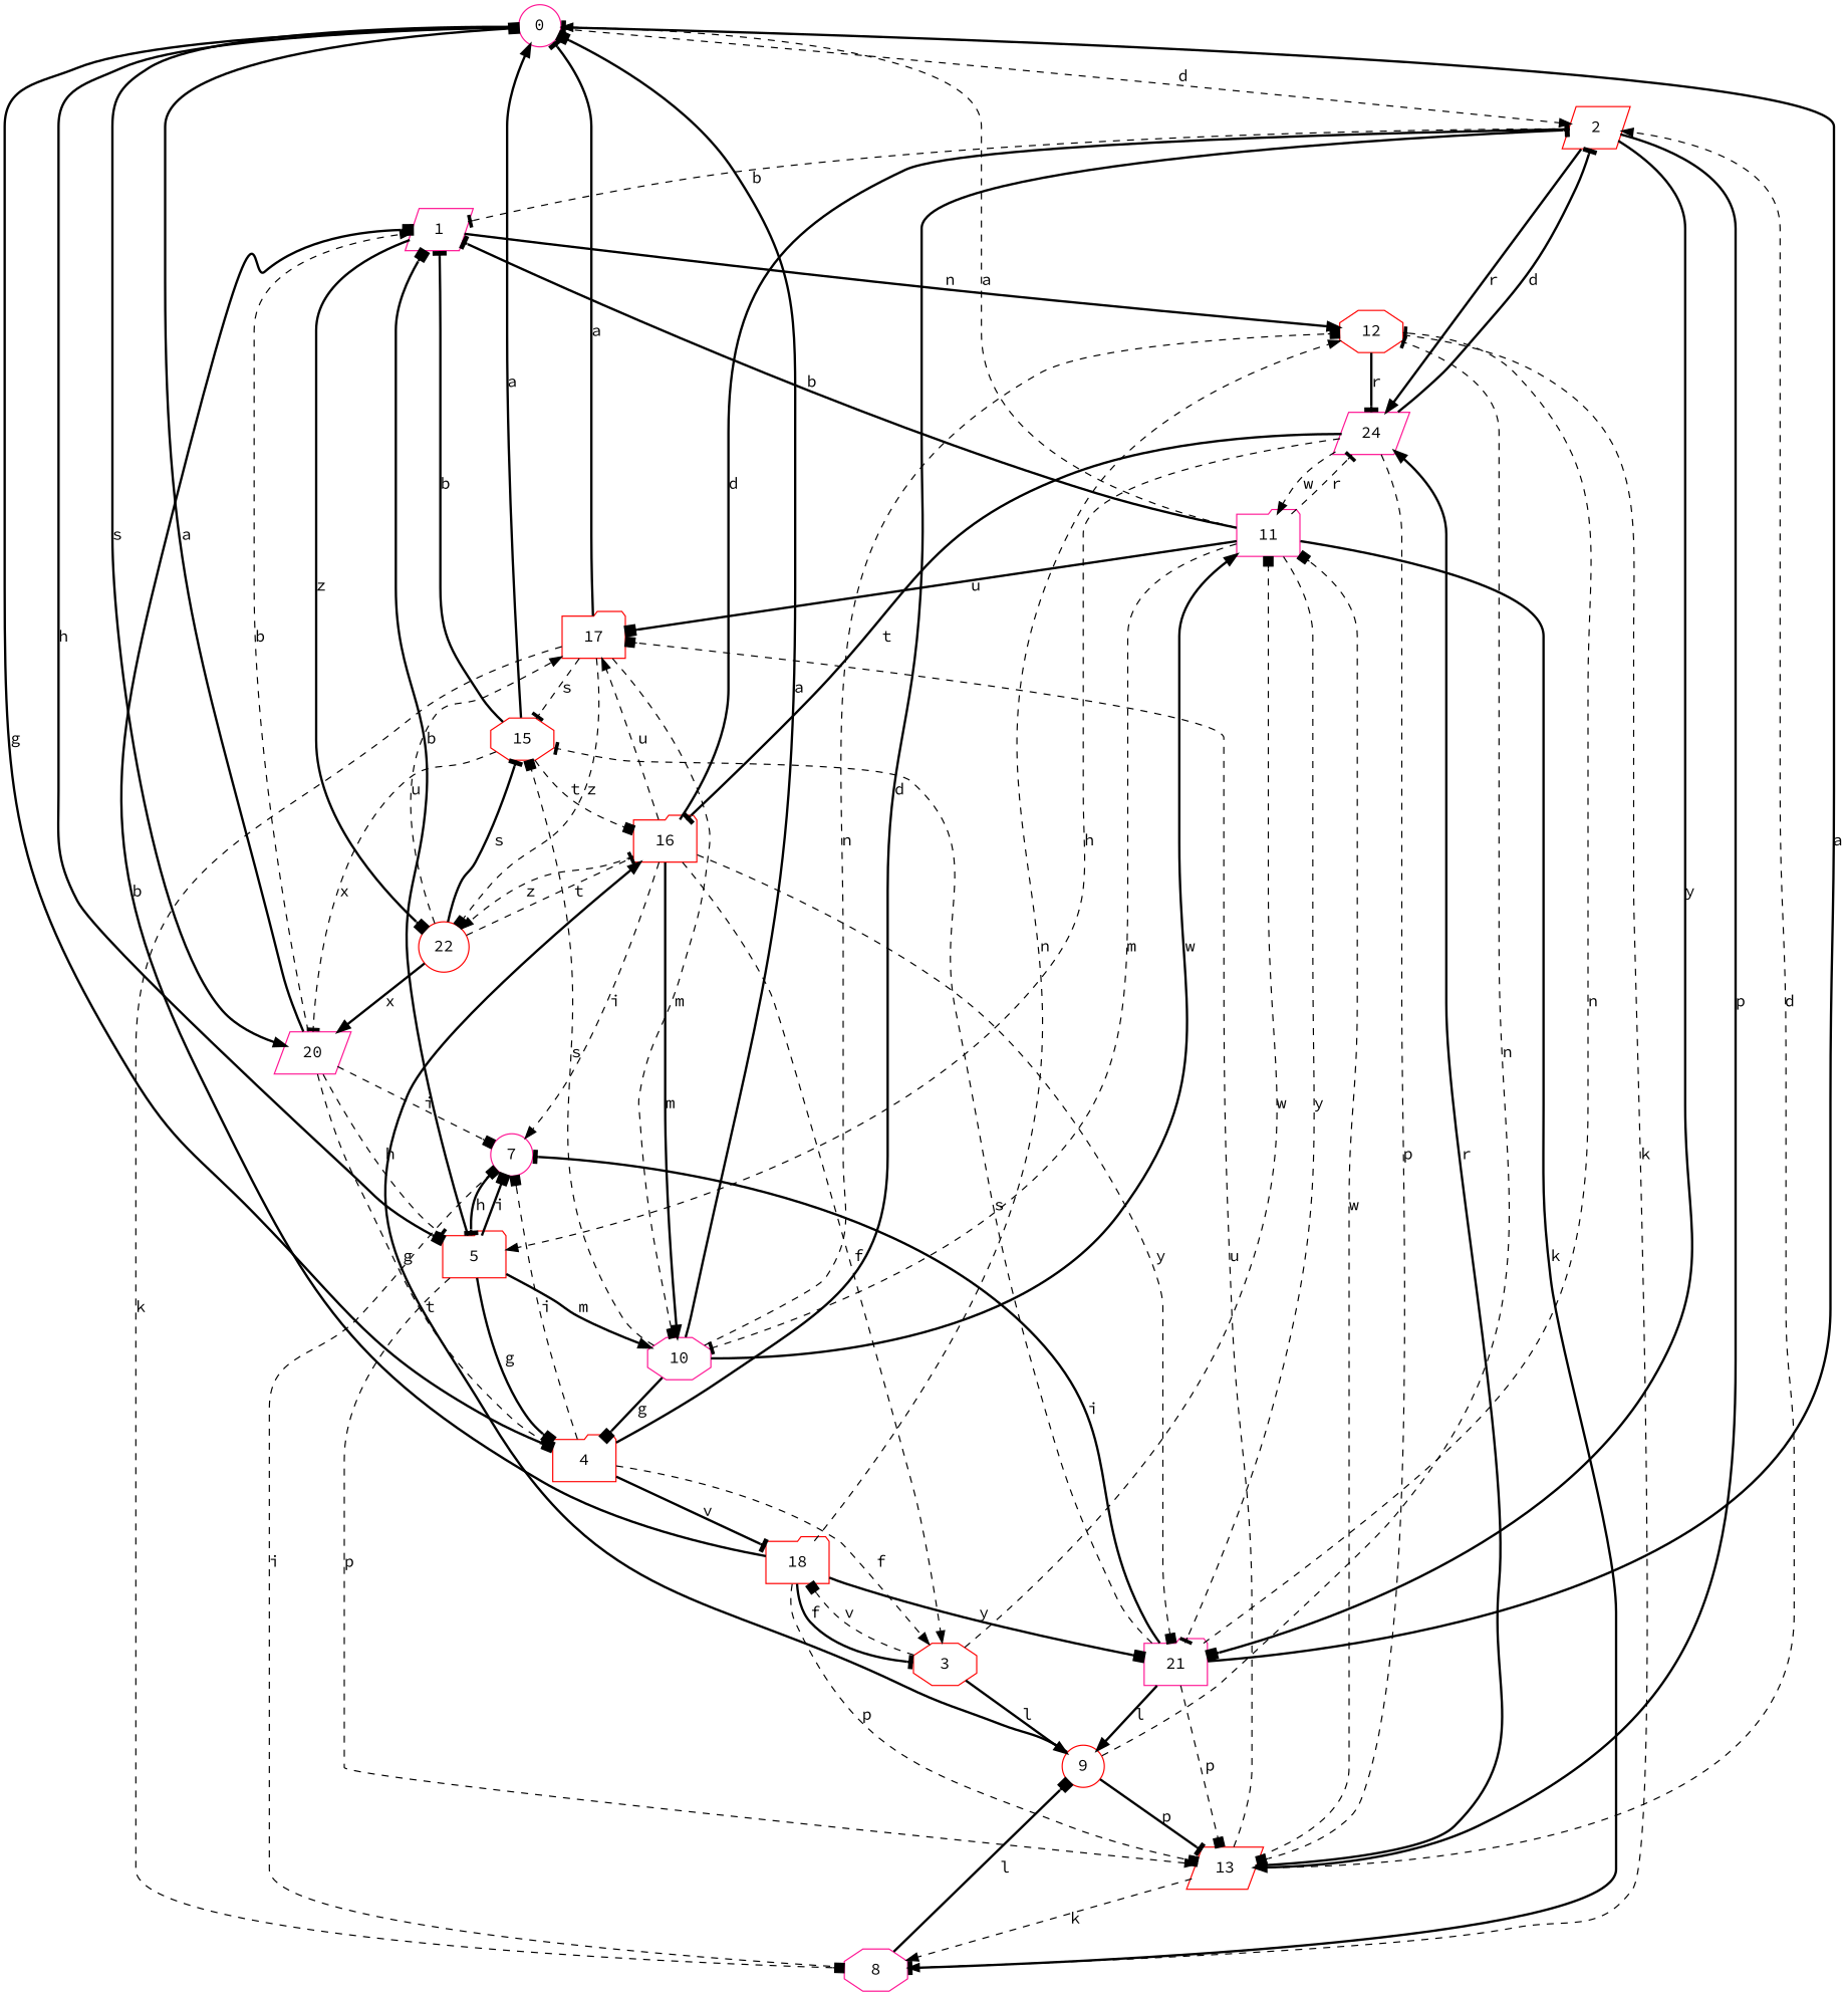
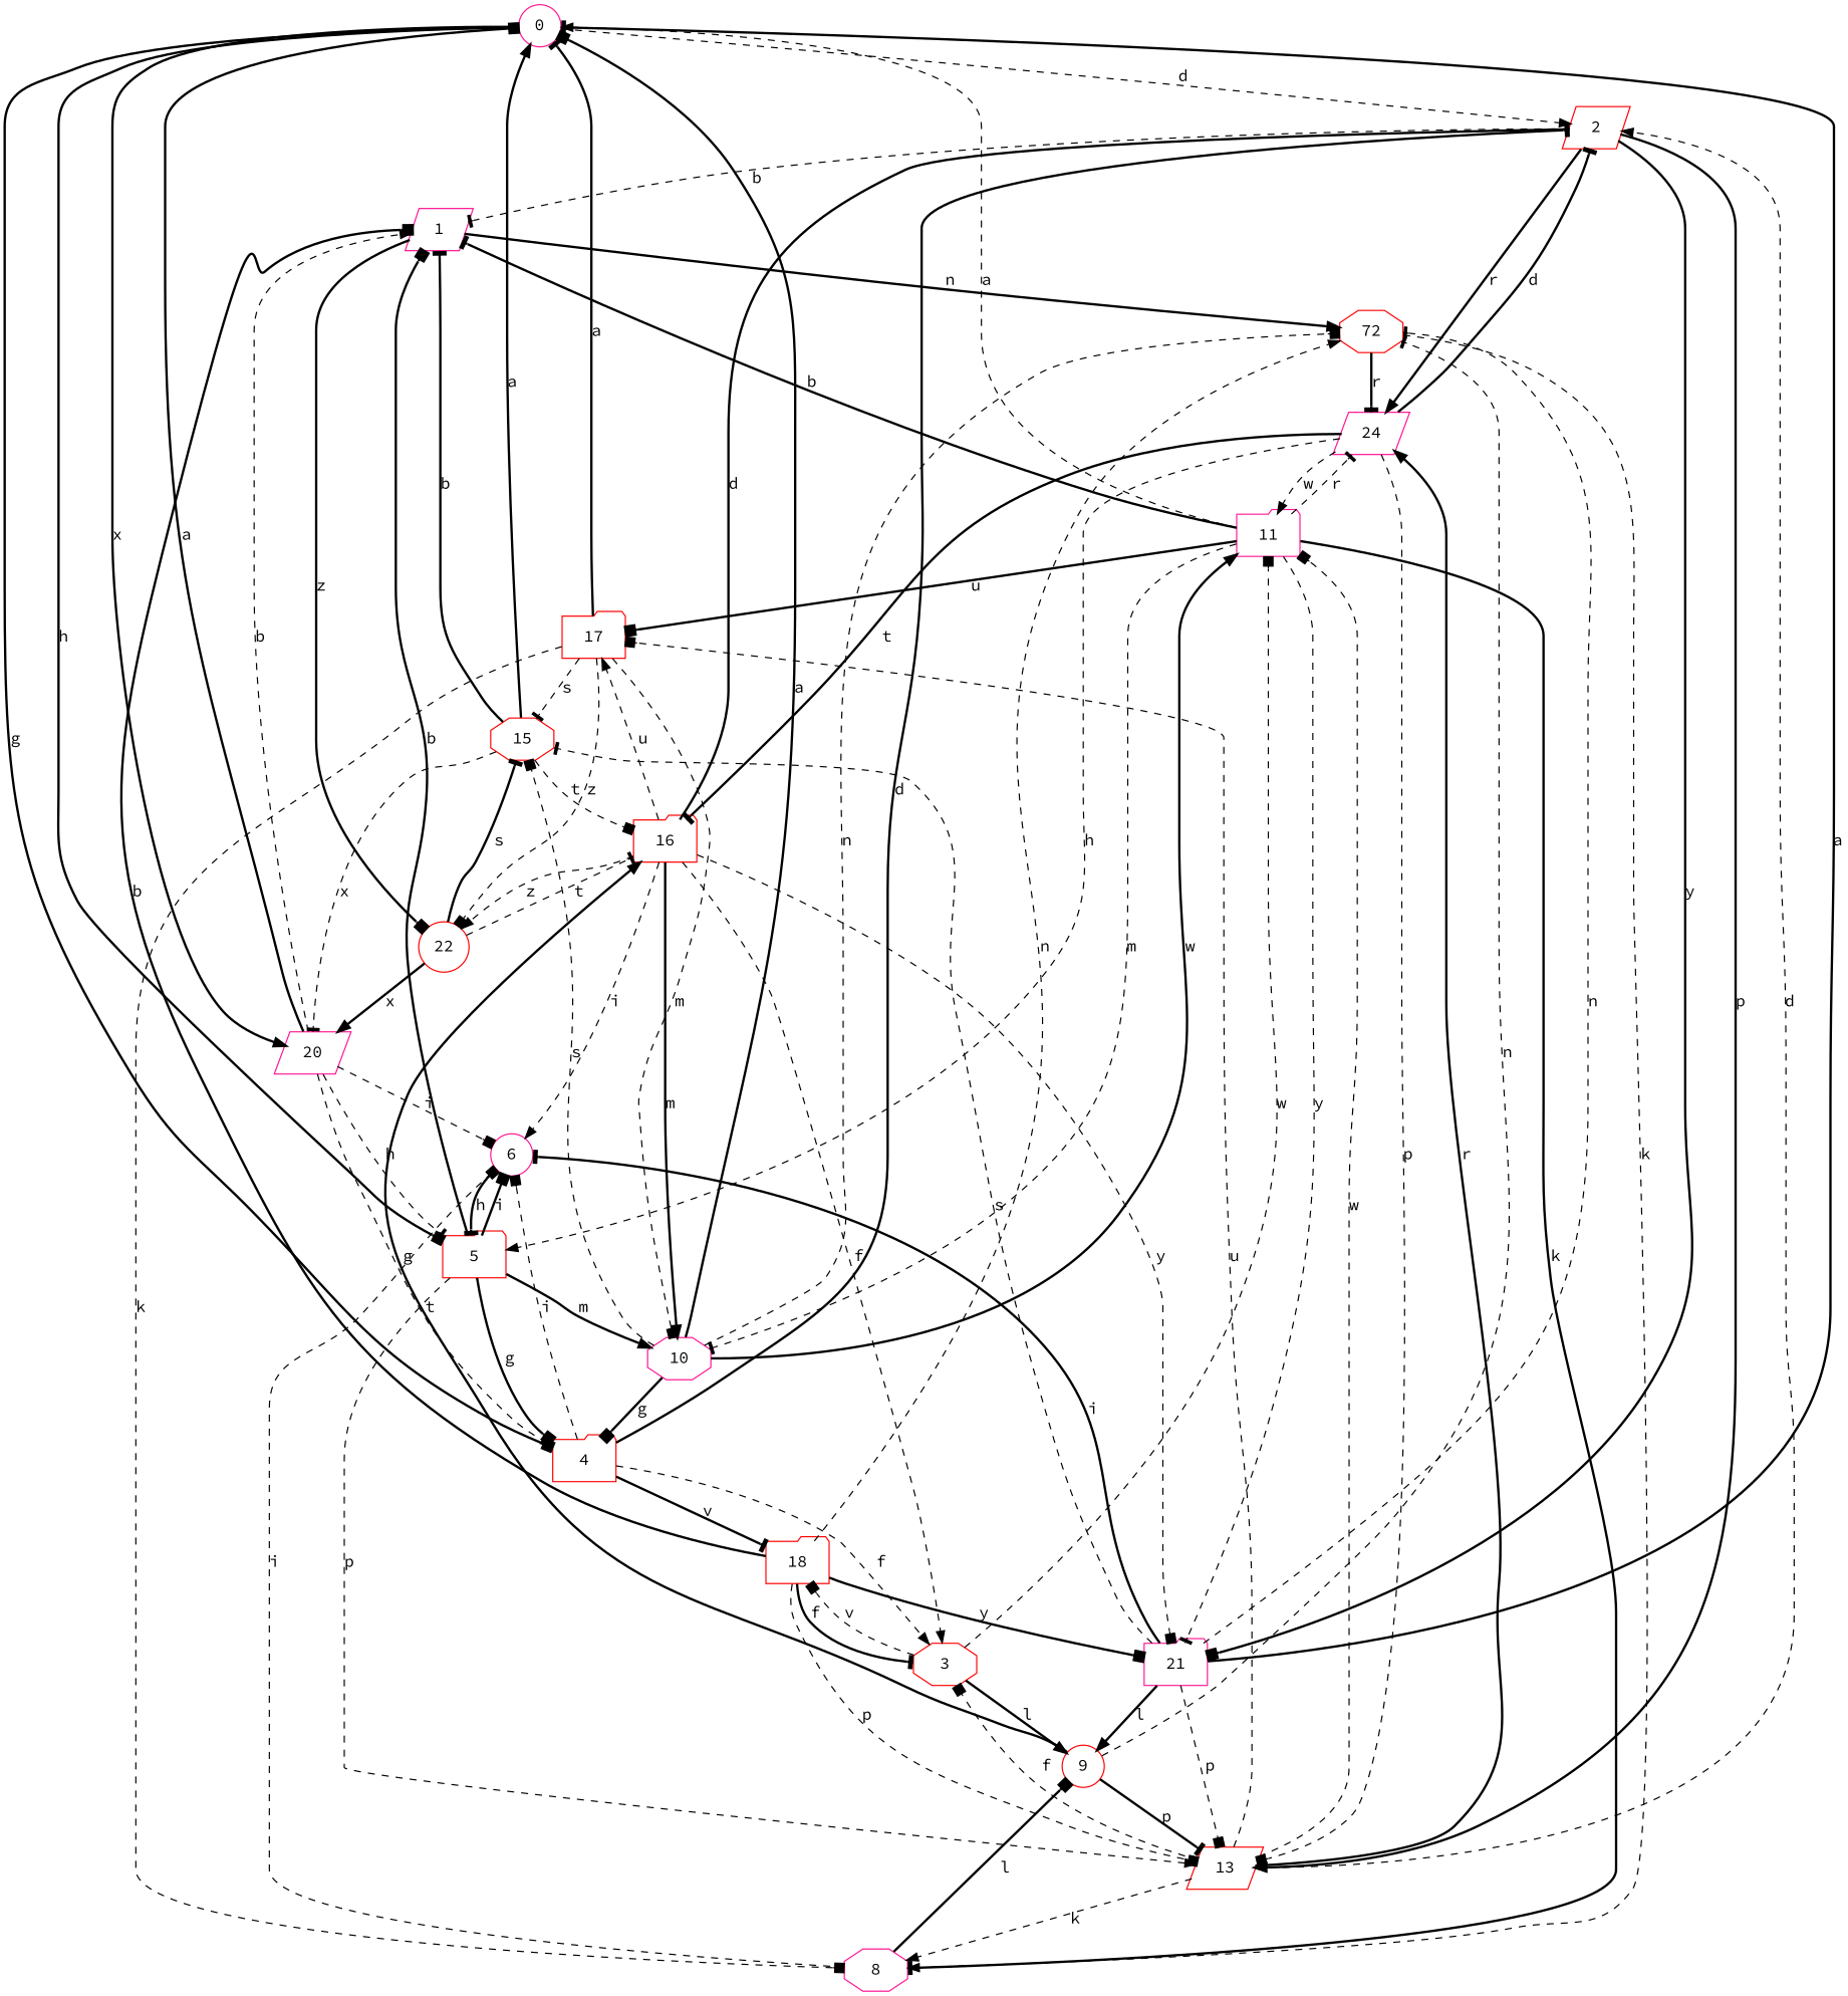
  strict digraph {
    fontname="Source Code Pro"
    node [color=red fontname="Source Code Pro" shape=folder]
    edge [arrowhead=box fontname="Source Code Pro" style=dashed]
    0 [color=deeppink shape=circle]
    2 [shape=parallelogram]
    4
    5
    20 [color=deeppink shape=parallelogram]
    1 [color=deeppink shape=parallelogram]
    13 [shape=parallelogram]
    n8 [color=deeppink label=24 shape=parallelogram]
    21 [color=deeppink]
    3 [shape=octagon]
    18
-   7 [color=deeppink shape=circle]
+   7 [color=deeppink shape=circle label=6]
    10 [color=deeppink shape=octagon]
-   12 [shape=octagon]
+   12 [shape=octagon label=72]
    22 [shape=circle]
    8 [color=deeppink shape=octagon]
    16
    15 [shape=octagon]
    17
    n20 [color=deeppink label=11]
    9 [shape=circle]
    0 -> 2 [arrowhead=normal label=d]
    0 -> 4 [label=g style=bold]
    0 -> 5 [label=h style=bold]
-   0 -> 20 [arrowhead=normal label=s style=bold]
+   0 -> 20 [arrowhead=normal label=x style=bold]
    2 -> 1 [arrowhead=tee label=b]
    2 -> 13 [arrowhead=normal label=p style=bold]
    2 -> n8 [arrowhead=normal label=r style=bold]
    2 -> 21 [label=y style=bold]
    4 -> 2 [arrowhead=tee label=d style=bold]
    4 -> 3 [arrowhead=normal label=f]
    4 -> 18 [arrowhead=tee label=v style=bold]
    4 -> 7 [label=i]
    5 -> 4 [label=g style=bold]
    5 -> 1 [label=b style=bold]
    5 -> 13 [arrowhead=normal label=p]
    5 -> 7 [label=i style=bold]
    5 -> 10 [arrowhead=normal label=m style=bold]
    20 -> 0 [label=a style=bold]
    20 -> 4 [arrowhead=normal label=g]
    20 -> 5 [arrowhead=tee label=h]
    20 -> 1 [arrowhead=normal label=b]
    20 -> 7 [label=i]
    1 -> 12 [arrowhead=normal label=n style=bold]
    1 -> 22 [label=z style=bold]
    13 -> 2 [arrowhead=normal label=d]
    13 -> n8 [arrowhead=normal label=r style=bold]
+   13 -> 3 [label=f]
    13 -> 8 [arrowhead=normal label=k]
    13 -> 17 [label=u]
    13 -> n20 [label=w]
    n8 -> 2 [arrowhead=tee label=d style=bold]
    n8 -> 5 [arrowhead=normal label=h]
    n8 -> 13 [label=p]
    n8 -> 16 [arrowhead=tee label=t style=bold]
    n8 -> n20 [arrowhead=normal label=w]
    21 -> 0 [arrowhead=tee label=a style=bold]
    21 -> 13 [label=p]
    21 -> 7 [arrowhead=tee label=i style=bold]
    21 -> 12 [arrowhead=tee label=n]
    21 -> 15 [arrowhead=tee label=s]
    21 -> 9 [arrowhead=normal label=l style=bold]
    3 -> 18 [label=v]
    3 -> n20 [label=w]
    3 -> 9 [arrowhead=normal label=l style=bold]
    18 -> 1 [label=b style=bold]
    18 -> 13 [label=p]
    18 -> 21 [label=y style=bold]
    18 -> 3 [arrowhead=tee label=f style=bold]
    18 -> 12 [arrowhead=normal label=n]
    7 -> 5 [arrowhead=tee label=h style=bold]
    10 -> 0 [label=a style=bold]
    10 -> 4 [label=g style=bold]
    10 -> 12 [label=n]
    10 -> 15 [label=s]
    10 -> n20 [arrowhead=normal label=w style=bold]
    12 -> n8 [arrowhead=tee label=r style=bold]
    12 -> 8 [arrowhead=normal label=k]
    22 -> 20 [arrowhead=normal label=x style=bold]
    22 -> 16 [arrowhead=tee label=t]
    22 -> 15 [arrowhead=tee label=s style=bold]
-   22 -> 17 [arrowhead=normal label=u]
    8 -> 7 [label=i]
    8 -> 9 [label=l style=bold]
    16 -> 2 [arrowhead=tee label=d style=bold]
    16 -> 21 [label=y]
    16 -> 3 [arrowhead=normal label=f]
    16 -> 7 [arrowhead=normal label=i]
    16 -> 10 [arrowhead=normal label=m style=bold]
    16 -> 22 [arrowhead=normal label=z]
    16 -> 17 [arrowhead=normal label=u]
    15 -> 0 [arrowhead=normal label=a style=bold]
    15 -> 20 [arrowhead=tee label=x]
    15 -> 1 [arrowhead=tee label=b style=bold]
    15 -> 16 [label=t]
    17 -> 0 [arrowhead=tee label=a style=bold]
    17 -> 10 [label=m]
    17 -> 22 [label=z]
    17 -> 8 [label=k]
    17 -> 15 [arrowhead=tee label=s]
    n20 -> 0 [arrowhead=normal label=a]
    n20 -> 1 [arrowhead=tee label=b style=bold]
    n20 -> n8 [arrowhead=tee label=r]
    n20 -> 21 [arrowhead=tee label=y]
    n20 -> 10 [arrowhead=tee label=m]
    n20 -> 8 [arrowhead=tee label=k style=bold]
    n20 -> 17 [label=u style=bold]
    9 -> 13 [arrowhead=tee label=p style=bold]
    9 -> 12 [arrowhead=tee label=n]
    9 -> 16 [arrowhead=normal label=t style=bold]
  }
